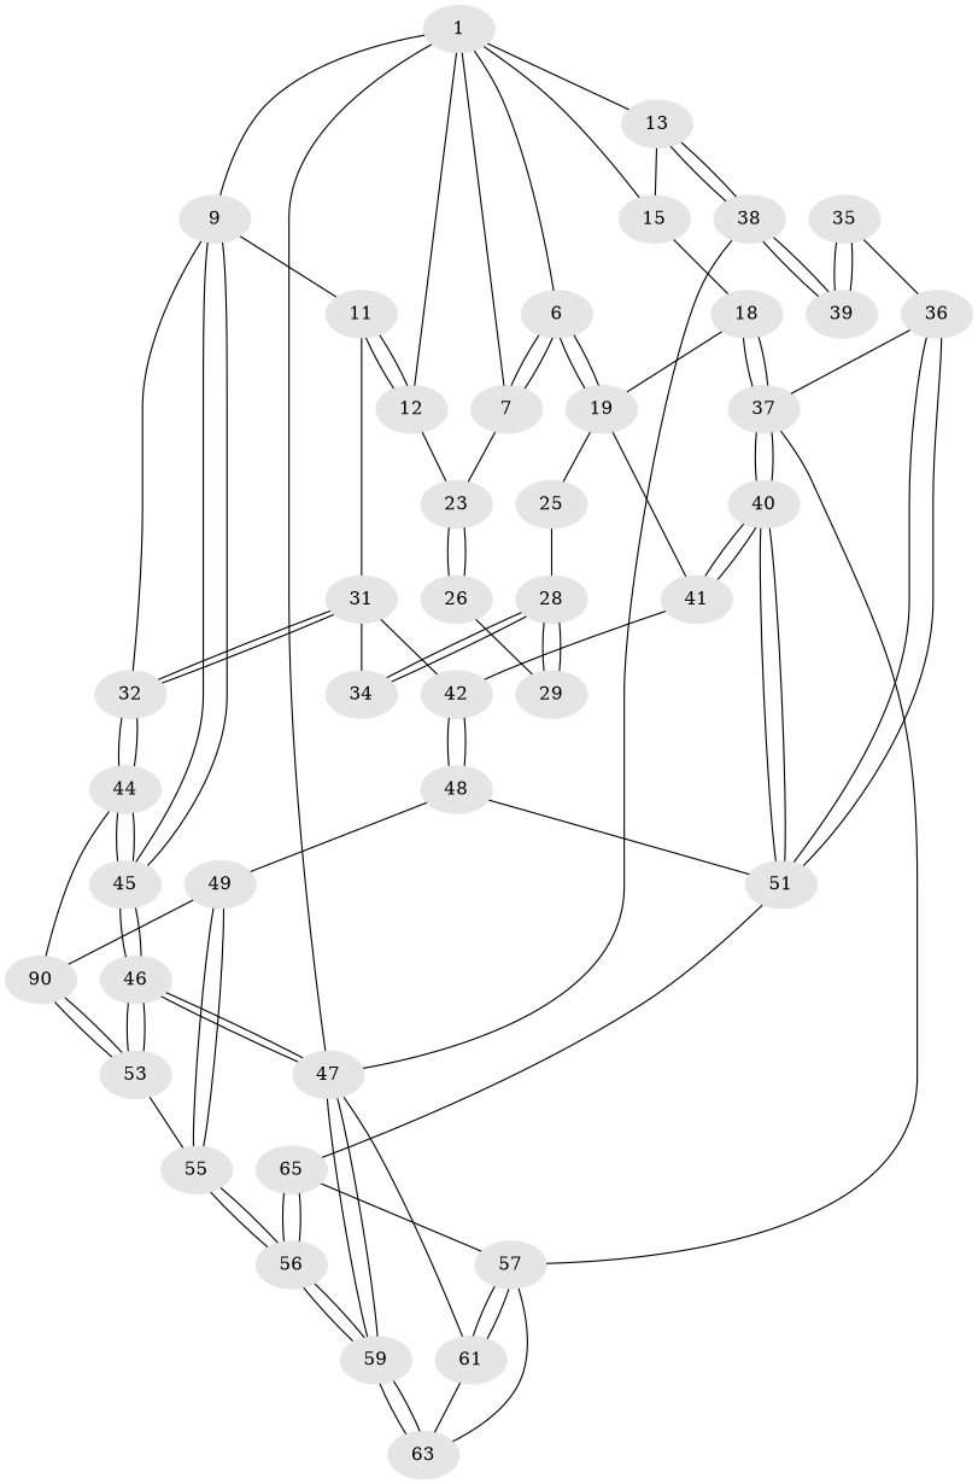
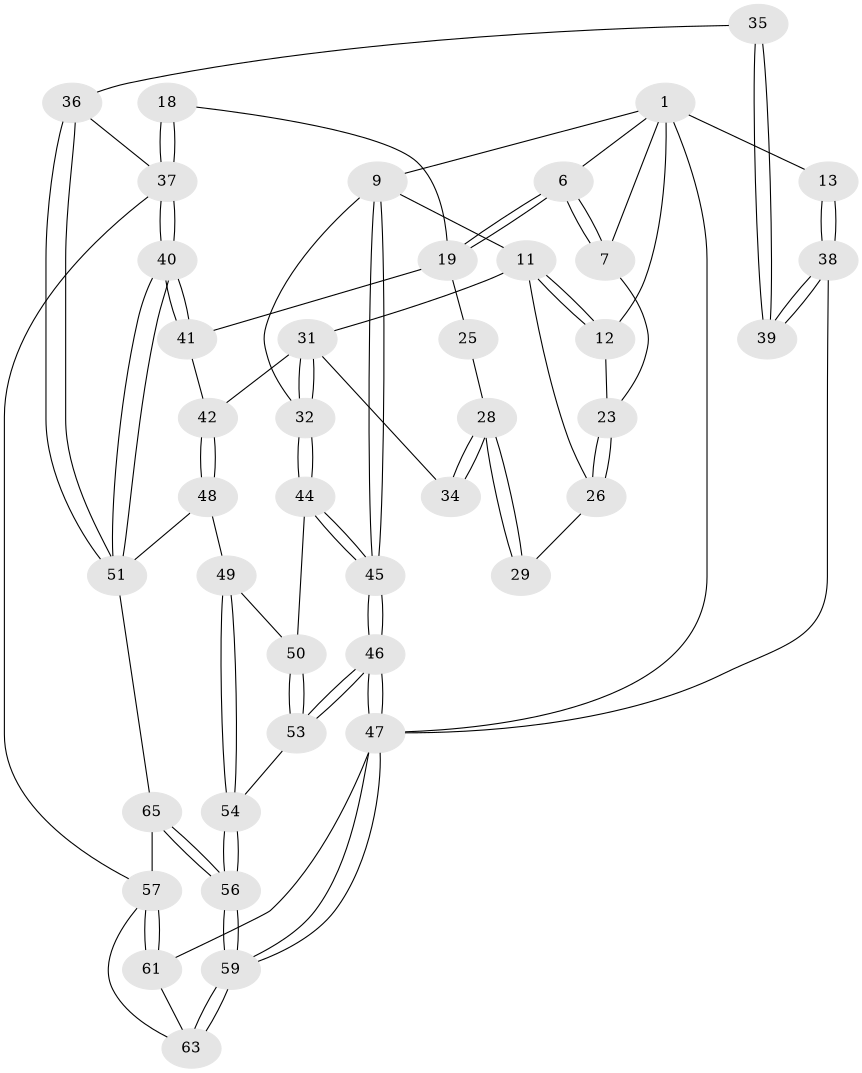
  graph {
    node [color=gray90 style=filled]
    1 [super="+2+5"]
    6
    7 [super="+22"]
    9 [super="+10"]
    12
    13 [super="+14"]
-   15 [super="+16+20"]
    47 [super="+60"]
    19 [super="+24"]
    23
    11 [super="+27"]
    32
    45
    38
    18
    59
    61 [super="+64"]
    25
    41
    26
    28
    31 [super="+43"]
    44
    46
    29
    34
    42
    39
    37
    40
    57 [super="+58"]
    35
    36
    48
-   50 [label=90]
+   50
    51 [super="+52"]
    n37 [label=65]
    63
    49
    53
-   54 [label=55]
+   54
    56
    1 -- 6
    1 -- 7
    1 -- 9
    1 -- 12
    1 -- 13
-   1 -- 15
    1 -- 47 [weight=2]
    6 -- 7
    6 -- 7
    6 -- 19
    6 -- 19
    7 -- 23
    9 -- 11
    9 -- 32
    9 -- 45
    9 -- 45
    12 -- 23
-   13 -- 15 [weight=2]
    13 -- 38
    13 -- 38
-   15 -- 18
    47 -- 59
    47 -- 59
    47 -- 61
    19 -- 25
    19 -- 41
    23 -- 26
    23 -- 26
    11 -- 12
    11 -- 12
+   11 -- 26
    11 -- 31
    32 -- 44
    32 -- 44
    45 -- 46
    45 -- 46
    38 -- 47
    38 -- 39
    38 -- 39
    18 -- 19
    18 -- 37
    18 -- 37
    59 -- 63
    59 -- 63
    61 -- 63
    25 -- 28
    41 -- 42
    26 -- 29
    28 -- 29
    28 -- 29
    28 -- 34
    28 -- 34
    31 -- 32
    31 -- 32
    31 -- 34
    31 -- 42
    44 -- 45
    44 -- 45
    44 -- 50
    46 -- 47
    46 -- 47
    46 -- 53
    46 -- 53
    42 -- 48
    42 -- 48
    37 -- 40
    37 -- 40
    37 -- 57
    40 -- 41
    40 -- 41
    40 -- 51
    40 -- 51
    57 -- 61 [weight=2]
    57 -- 61
    57 -- 63
    35 -- 39
    35 -- 39
    35 -- 36
    36 -- 37
    36 -- 51
    36 -- 51
    48 -- 51
    48 -- 49
    50 -- 53
    50 -- 53
    51 -- n37
    n37 -- 57
    n37 -- 56
    n37 -- 56
    49 -- 50
    49 -- 54
    49 -- 54
    53 -- 54
    54 -- 56
    54 -- 56
    56 -- 59
    56 -- 59
  }
